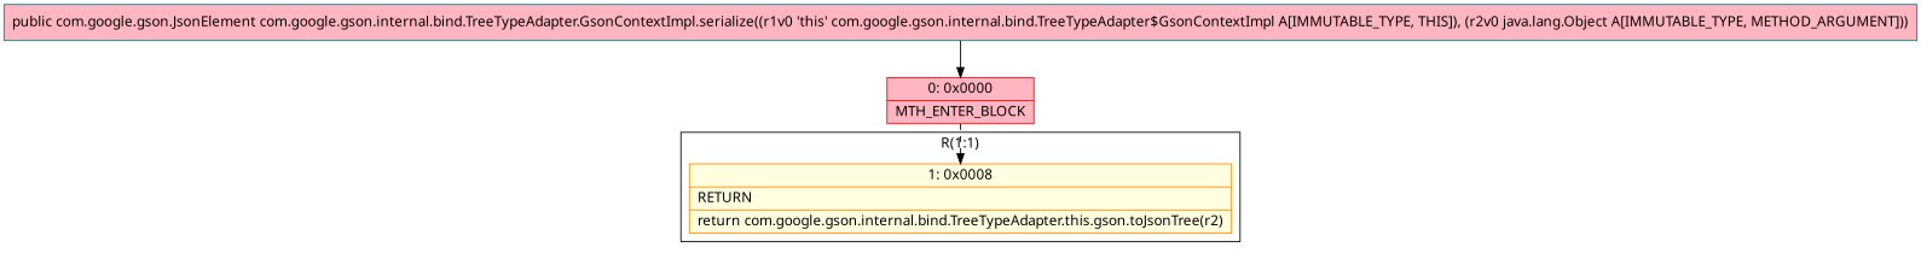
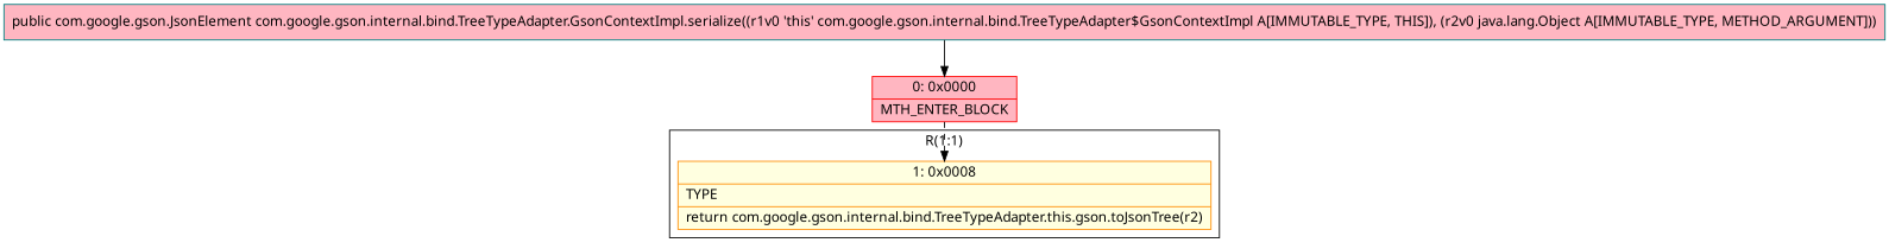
  digraph {
    fontname="Noto Sans"
    node [shape=record style=filled fillcolor=lightpink fontname="Noto Sans"]
    edge [fontname="Noto Sans"]
-   n1 [color=darkorange label="{1\:\ 0x0008|RETURN\l|return com.google.gson.internal.bind.TreeTypeAdapter.this.gson.toJsonTree(r2)\l}" fillcolor=lightyellow]
+   n1 [color=darkorange label="{1\:\ 0x0008|TYPE\l|return com.google.gson.internal.bind.TreeTypeAdapter.this.gson.toJsonTree(r2)\l}" fillcolor=lightyellow]
    n2 [color=red label="{0\:\ 0x0000|MTH_ENTER_BLOCK\l}"]
    n3 [label="{public com.google.gson.JsonElement com.google.gson.internal.bind.TreeTypeAdapter.GsonContextImpl.serialize((r1v0 'this' com.google.gson.internal.bind.TreeTypeAdapter$GsonContextImpl A[IMMUTABLE_TYPE, THIS]), (r2v0 java.lang.Object A[IMMUTABLE_TYPE, METHOD_ARGUMENT])) }" color=teal]
    subgraph cluster_1 {
      label="R(1:1)"
      n1
    }
    n2 -> n1 [style=dashed]
    n3 -> n2 [style=solid]
  }
